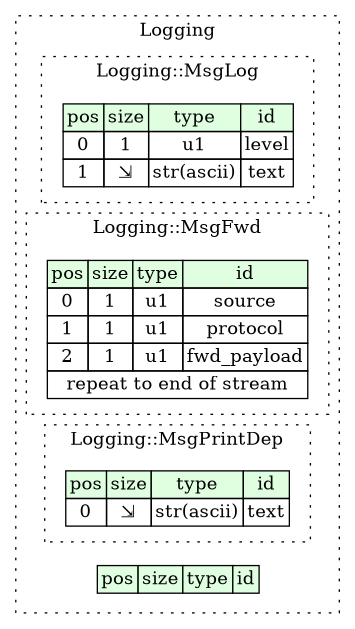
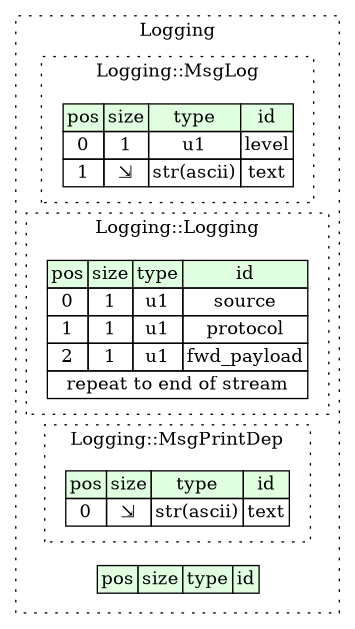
  digraph {
    rankdir=LR
    node [shape=plaintext]
    n1 [label=<<TABLE BORDER="0" CELLBORDER="1" CELLSPACING="0"> 				<TR><TD BGCOLOR="#E0FFE0">pos</TD><TD BGCOLOR="#E0FFE0">size</TD><TD BGCOLOR="#E0FFE0">type</TD><TD BGCOLOR="#E0FFE0">id</TD></TR> 				<TR><TD PORT="level_pos">0</TD><TD PORT="level_size">1</TD><TD>u1</TD><TD PORT="level_type">level</TD></TR> 				<TR><TD PORT="text_pos">1</TD><TD PORT="text_size">⇲</TD><TD>str(ascii)</TD><TD PORT="text_type">text</TD></TR> 			</TABLE>>]
    n2 [label=<<TABLE BORDER="0" CELLBORDER="1" CELLSPACING="0"> 				<TR><TD BGCOLOR="#E0FFE0">pos</TD><TD BGCOLOR="#E0FFE0">size</TD><TD BGCOLOR="#E0FFE0">type</TD><TD BGCOLOR="#E0FFE0">id</TD></TR> 				<TR><TD PORT="source_pos">0</TD><TD PORT="source_size">1</TD><TD>u1</TD><TD PORT="source_type">source</TD></TR> 				<TR><TD PORT="protocol_pos">1</TD><TD PORT="protocol_size">1</TD><TD>u1</TD><TD PORT="protocol_type">protocol</TD></TR> 				<TR><TD PORT="fwd_payload_pos">2</TD><TD PORT="fwd_payload_size">1</TD><TD>u1</TD><TD PORT="fwd_payload_type">fwd_payload</TD></TR> 				<TR><TD COLSPAN="4" PORT="fwd_payload__repeat">repeat to end of stream</TD></TR> 			</TABLE>>]
    n3 [label=<<TABLE BORDER="0" CELLBORDER="1" CELLSPACING="0"> 				<TR><TD BGCOLOR="#E0FFE0">pos</TD><TD BGCOLOR="#E0FFE0">size</TD><TD BGCOLOR="#E0FFE0">type</TD><TD BGCOLOR="#E0FFE0">id</TD></TR> 				<TR><TD PORT="text_pos">0</TD><TD PORT="text_size">⇲</TD><TD>str(ascii)</TD><TD PORT="text_type">text</TD></TR> 			</TABLE>>]
    n4 [label=<<TABLE BORDER="0" CELLBORDER="1" CELLSPACING="0"> 			<TR><TD BGCOLOR="#E0FFE0">pos</TD><TD BGCOLOR="#E0FFE0">size</TD><TD BGCOLOR="#E0FFE0">type</TD><TD BGCOLOR="#E0FFE0">id</TD></TR> 		</TABLE>>]
    subgraph cluster_1 {
      label=Logging
      style=dotted
      n4
      subgraph cluster_2 {
        label="Logging::MsgLog"
        style=dotted
        n1
      }
      subgraph cluster_3 {
-       label="Logging::MsgFwd"
+       label="Logging::Logging"
        style=dotted
        n2
      }
      subgraph cluster_4 {
        label="Logging::MsgPrintDep"
        style=dotted
        n3
      }
    }
  }
